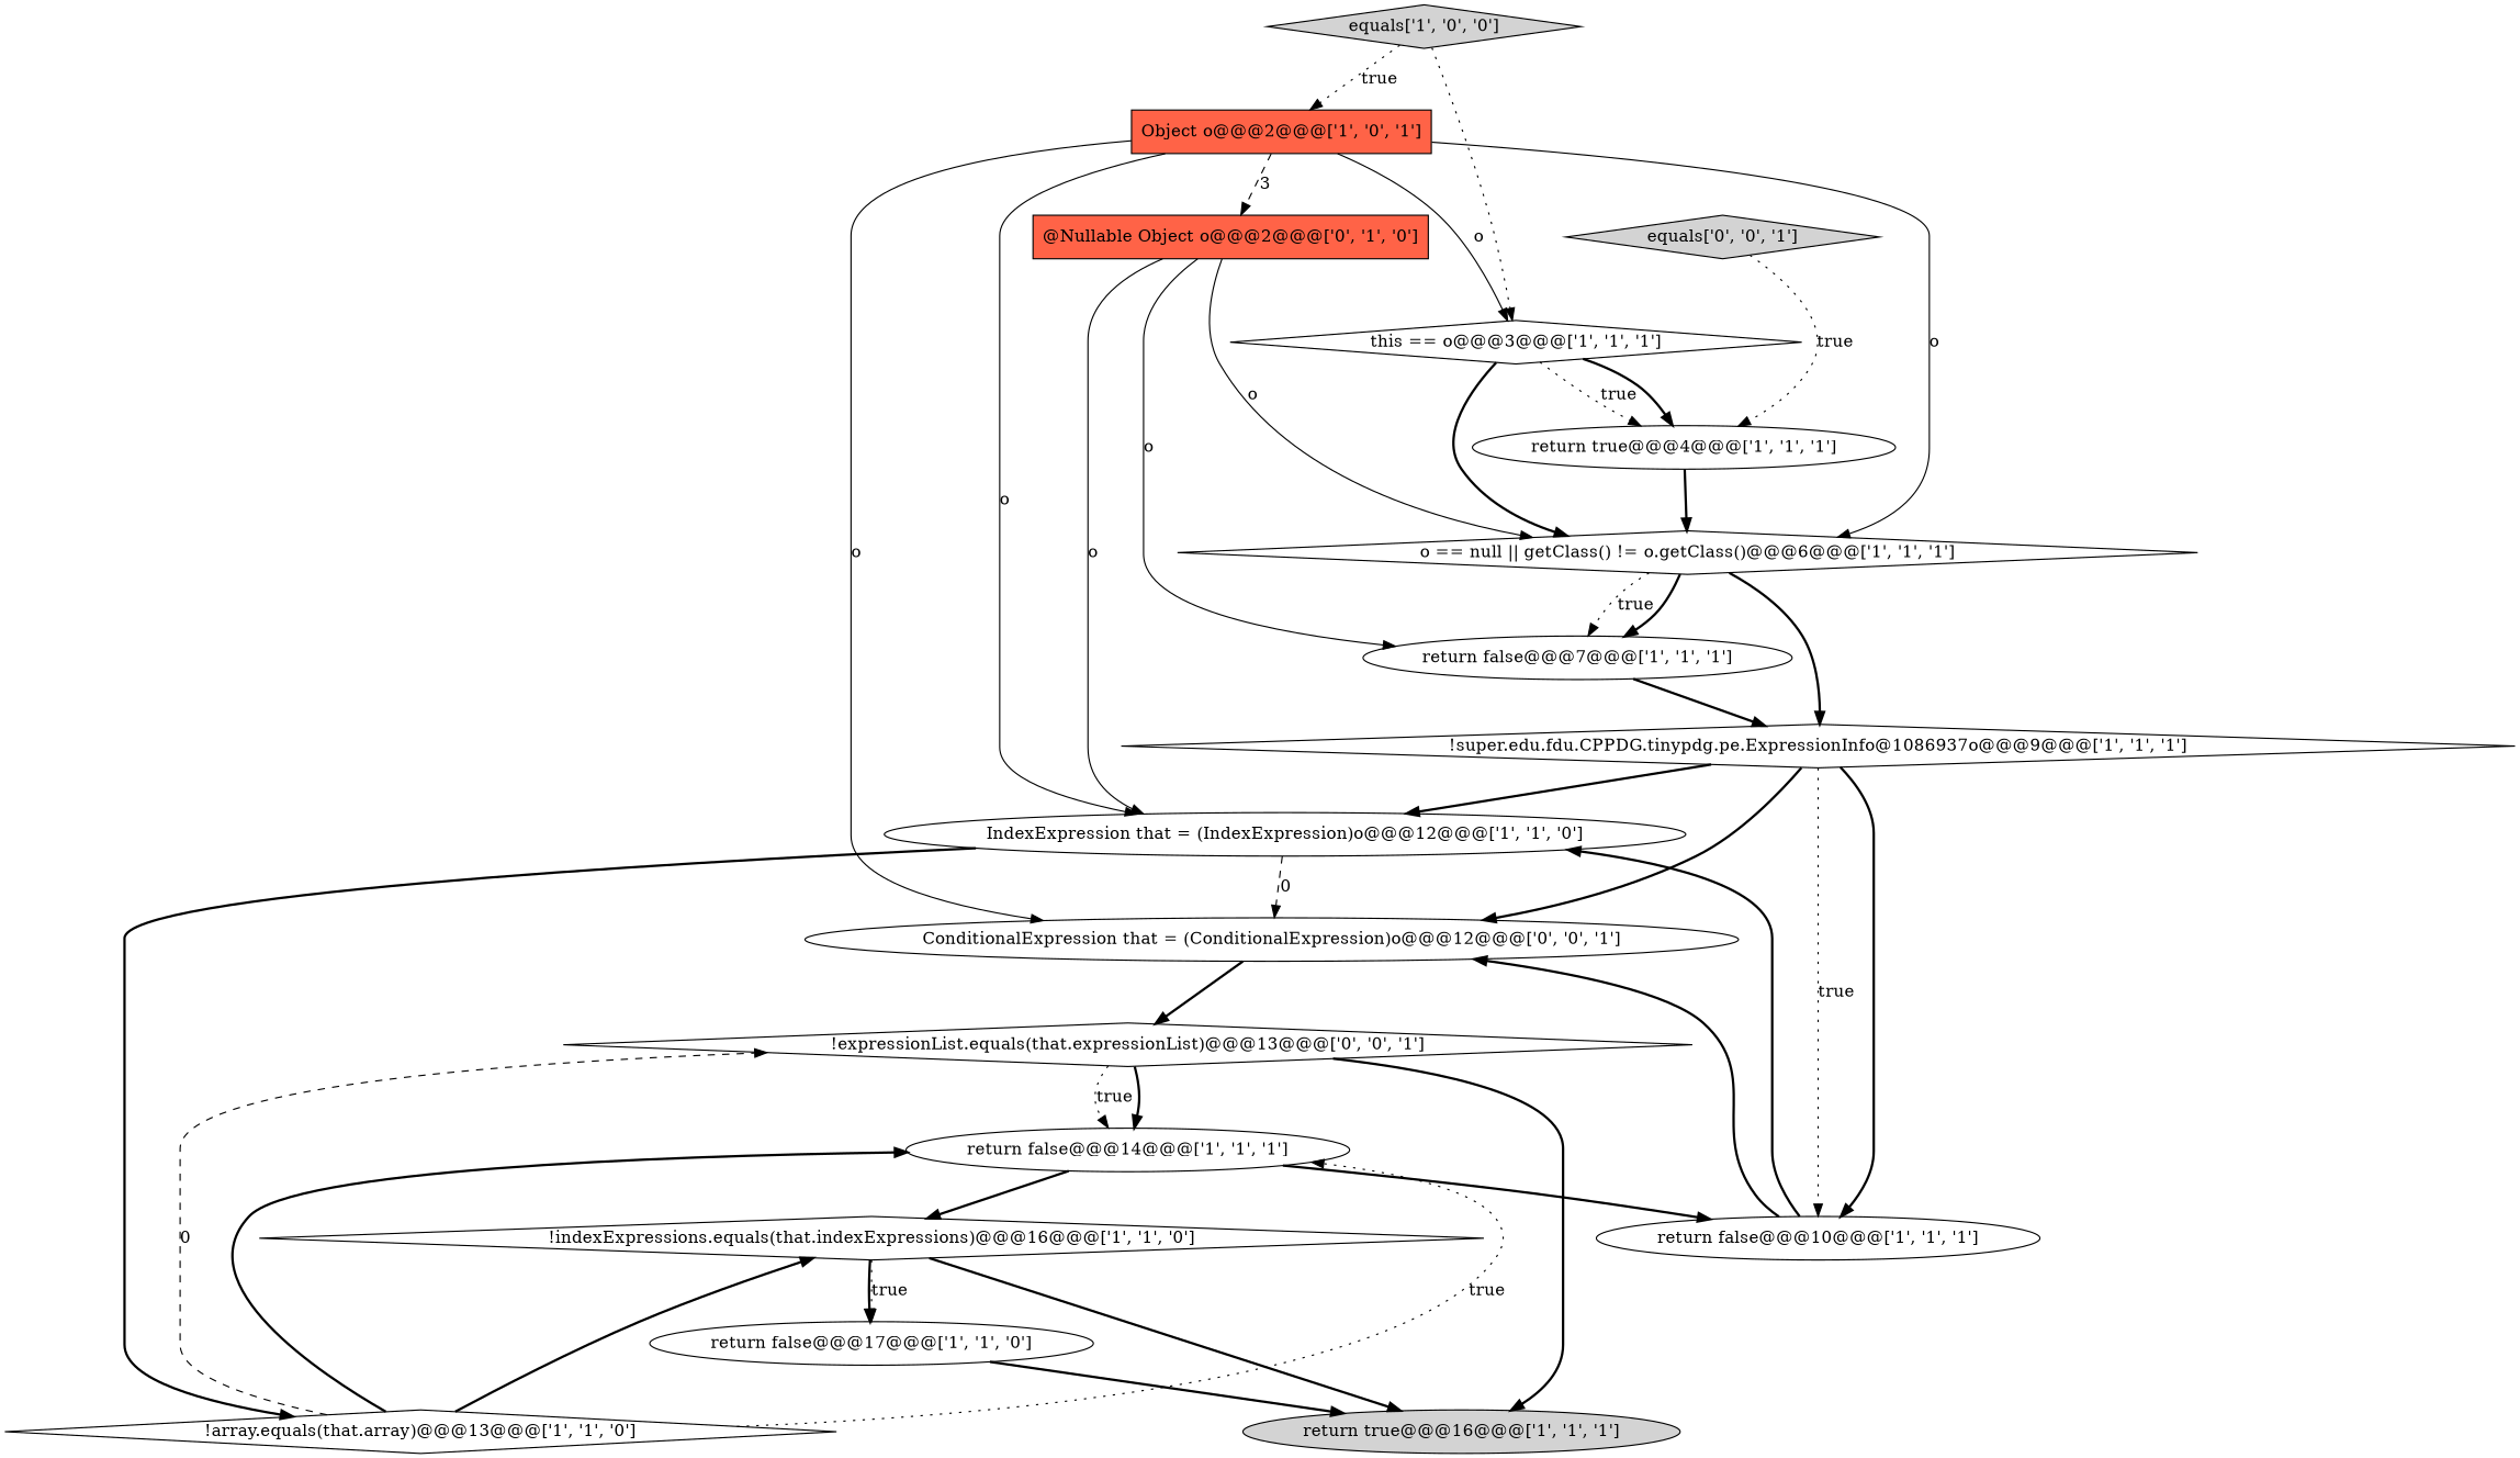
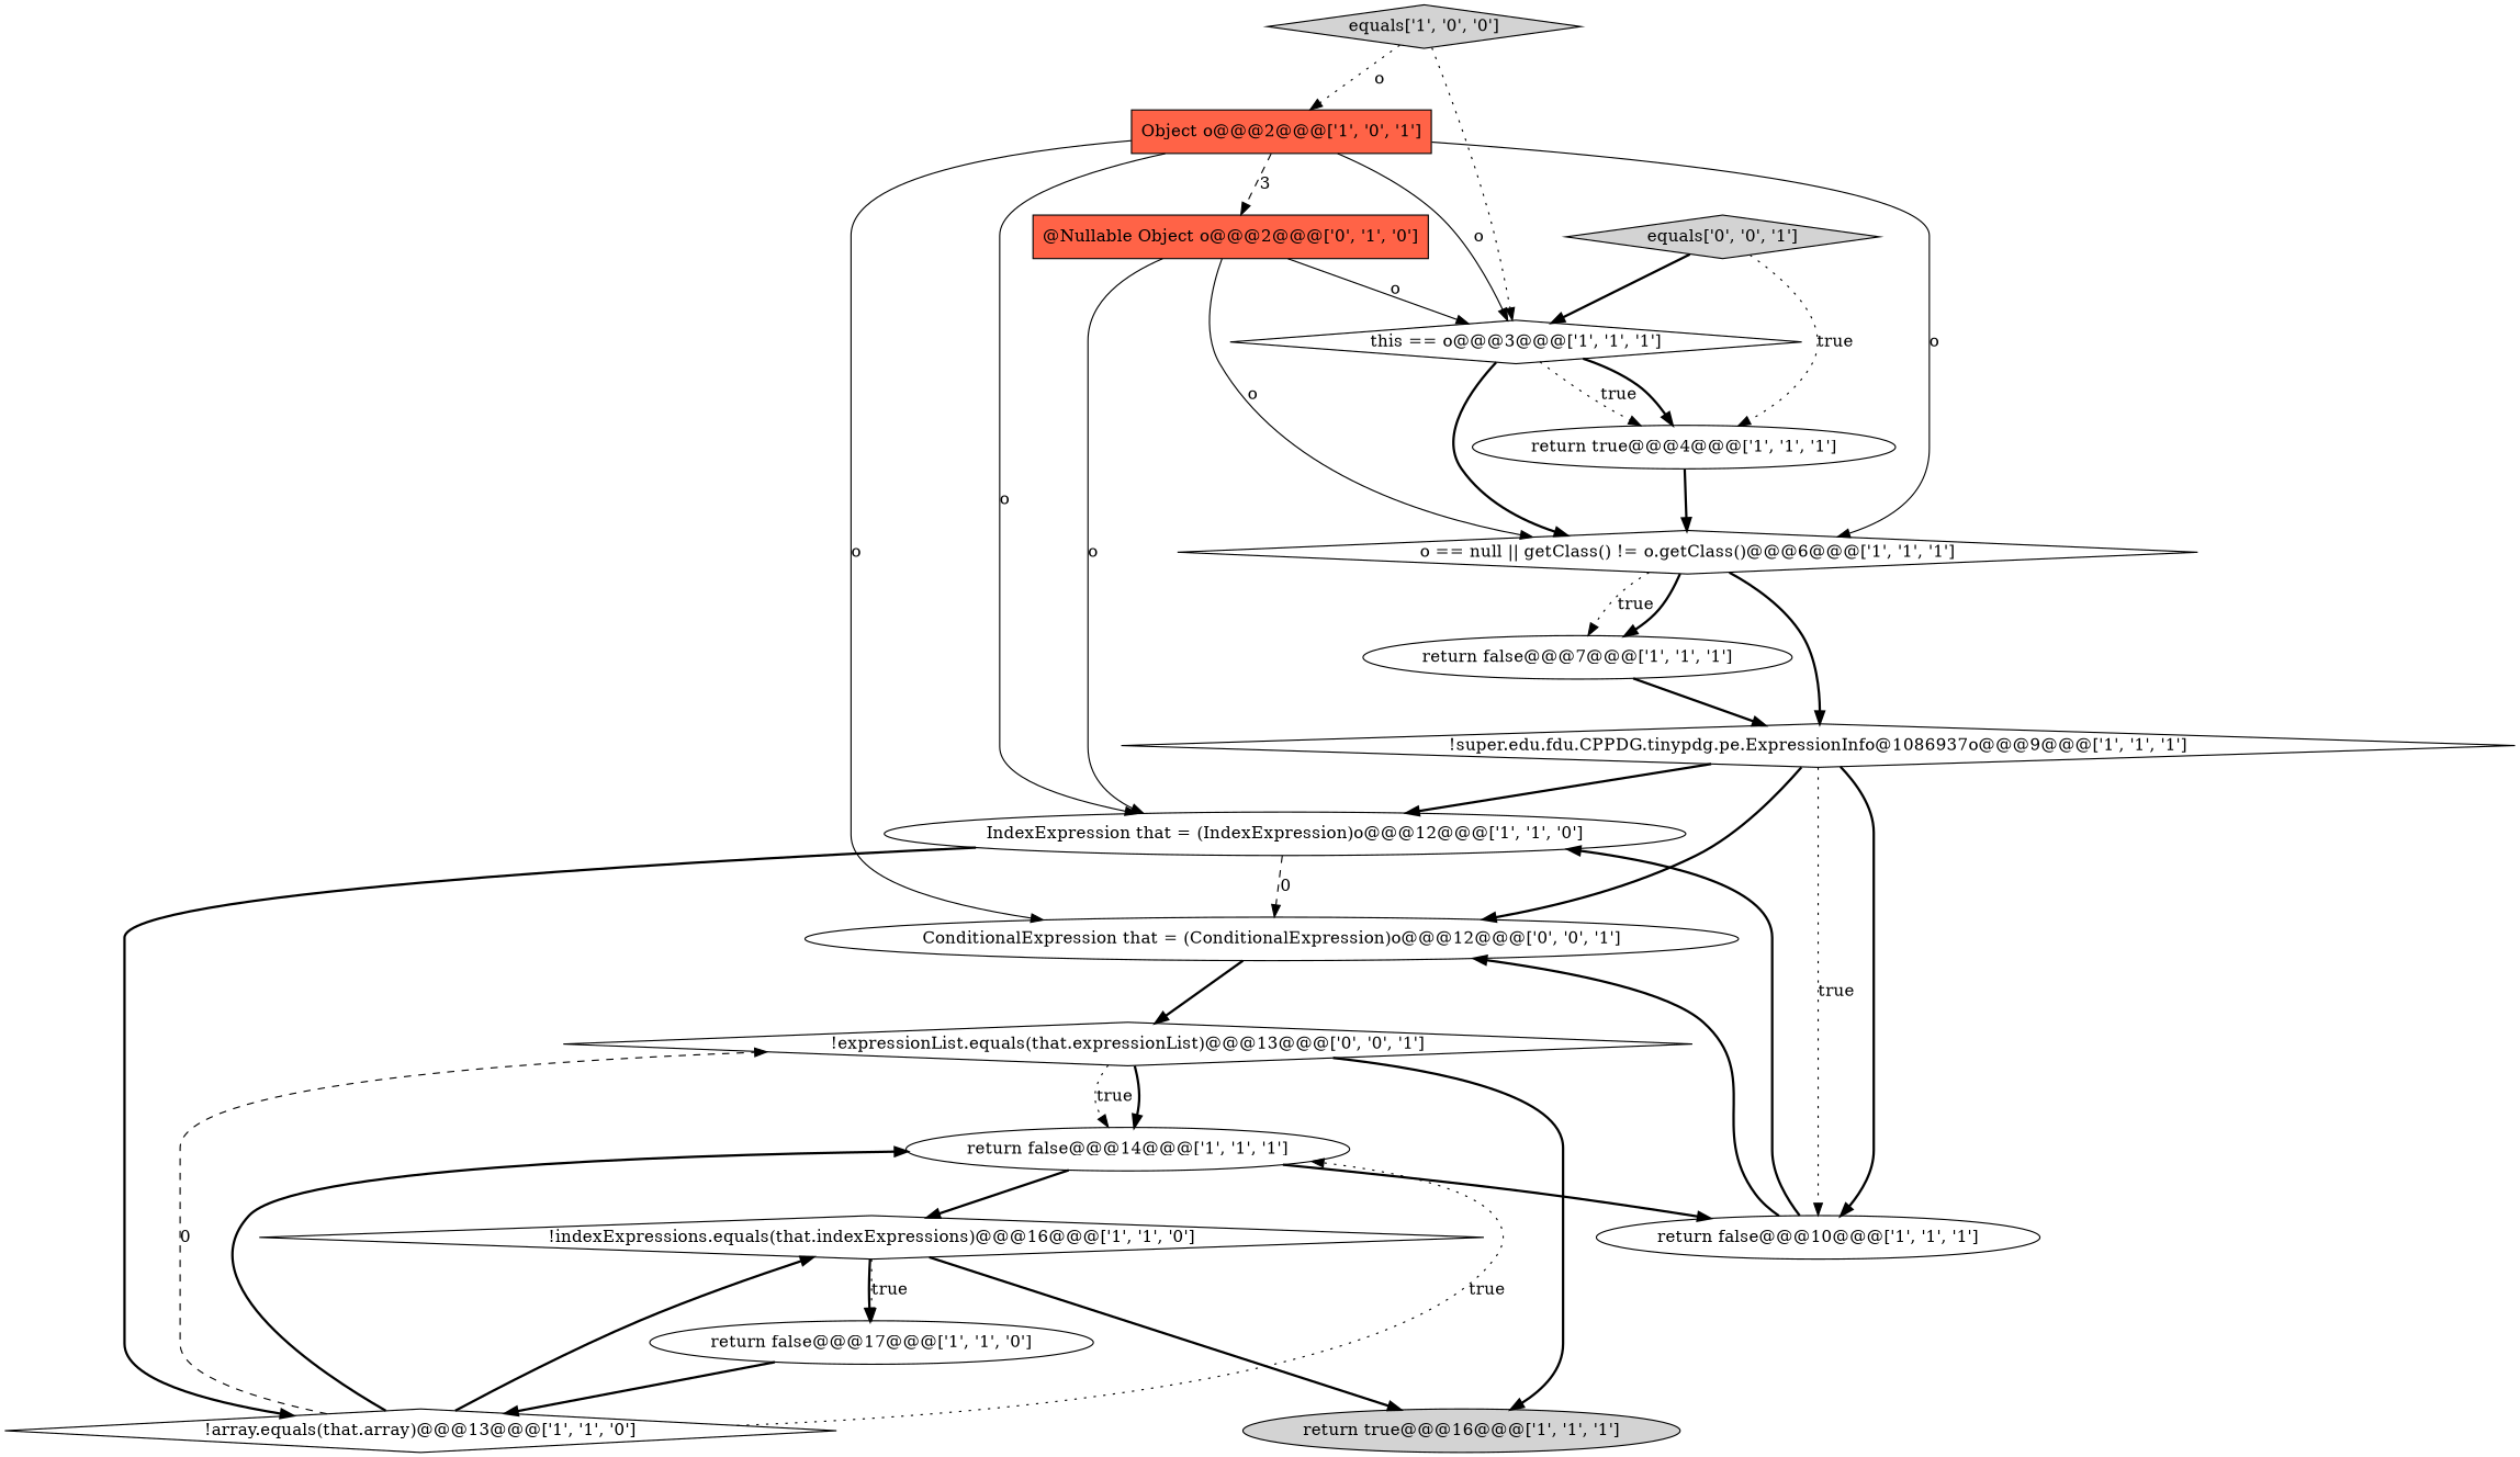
  digraph {
    node [fillcolor=white shape=diamond style=filled]
    edge [style=bold]
    n1 [label="!super.edu.fdu.CPPDG.tinypdg.pe.ExpressionInfo@1086937o@@@9@@@['1', '1', '1']"]
    n2 [label="IndexExpression that = (IndexExpression)o@@@12@@@['1', '1', '0']" shape=ellipse]
    n3 [label="return false@@@10@@@['1', '1', '1']" shape=ellipse]
    n4 [label="ConditionalExpression that = (ConditionalExpression)o@@@12@@@['0', '0', '1']" shape=ellipse]
    n5 [label="!array.equals(that.array)@@@13@@@['1', '1', '0']"]
    n6 [label="!expressionList.equals(that.expressionList)@@@13@@@['0', '0', '1']"]
    n7 [label="!indexExpressions.equals(that.indexExpressions)@@@16@@@['1', '1', '0']"]
    n8 [label="return false@@@14@@@['1', '1', '1']" shape=ellipse]
    n9 [label="return false@@@17@@@['1', '1', '0']" shape=ellipse]
    n10 [fillcolor=lightgray label="return true@@@16@@@['1', '1', '1']" shape=ellipse]
    n11 [label="this == o@@@3@@@['1', '1', '1']"]
    n12 [label="return true@@@4@@@['1', '1', '1']" shape=ellipse]
    n13 [label="o == null || getClass() != o.getClass()@@@6@@@['1', '1', '1']"]
    n14 [label="return false@@@7@@@['1', '1', '1']" shape=ellipse]
    n15 [fillcolor=lightgray label="equals['0', '0', '1']"]
    n16 [fillcolor=tomato label="Object o@@@2@@@['1', '0', '1']" shape=box]
    n17 [fillcolor=tomato label="@Nullable Object o@@@2@@@['0', '1', '0']" shape=box]
    n18 [fillcolor=lightgray label="equals['1', '0', '0']"]
    n1 -> n2
    n1 -> n3 [label=true style=dotted]
    n1 -> n3
    n1 -> n4
    n2 -> n4 [label=0 style=dashed]
    n2 -> n5
    n3 -> n2
    n3 -> n4
    n4 -> n6
    n5 -> n6 [label=0 style=dashed]
    n5 -> n7
    n5 -> n8 [label=true style=dotted]
    n5 -> n8
    n6 -> n8
    n6 -> n8 [label=true style=dotted]
    n6 -> n10
    n7 -> n9 [label=true style=dotted]
    n7 -> n9
    n7 -> n10
    n8 -> n3
    n8 -> n7
-   n9 -> n10
+   n9 -> n5
    n11 -> n12 [label=true style=dotted]
    n11 -> n12
    n11 -> n13
    n12 -> n13
    n13 -> n1
    n13 -> n14 [label=true style=dotted]
    n13 -> n14
    n14 -> n1
+   n15 -> n11
    n15 -> n12 [label=true style=dotted]
    n16 -> n2 [label=o style=solid]
    n16 -> n4 [label=o style=solid]
    n16 -> n11 [label=o style=solid]
    n16 -> n13 [label=o style=solid]
    n16 -> n17 [label=3 style=dashed]
    n17 -> n2 [label=o style=solid]
-   n17 -> n14 [label=o style=solid]
+   n17 -> n11 [label=o style=solid]
    n17 -> n13 [label=o style=solid]
    n18 -> n11 [style=dotted]
-   n18 -> n16 [label=true style=dotted]
+   n18 -> n16 [label=o style=dotted]
  }
